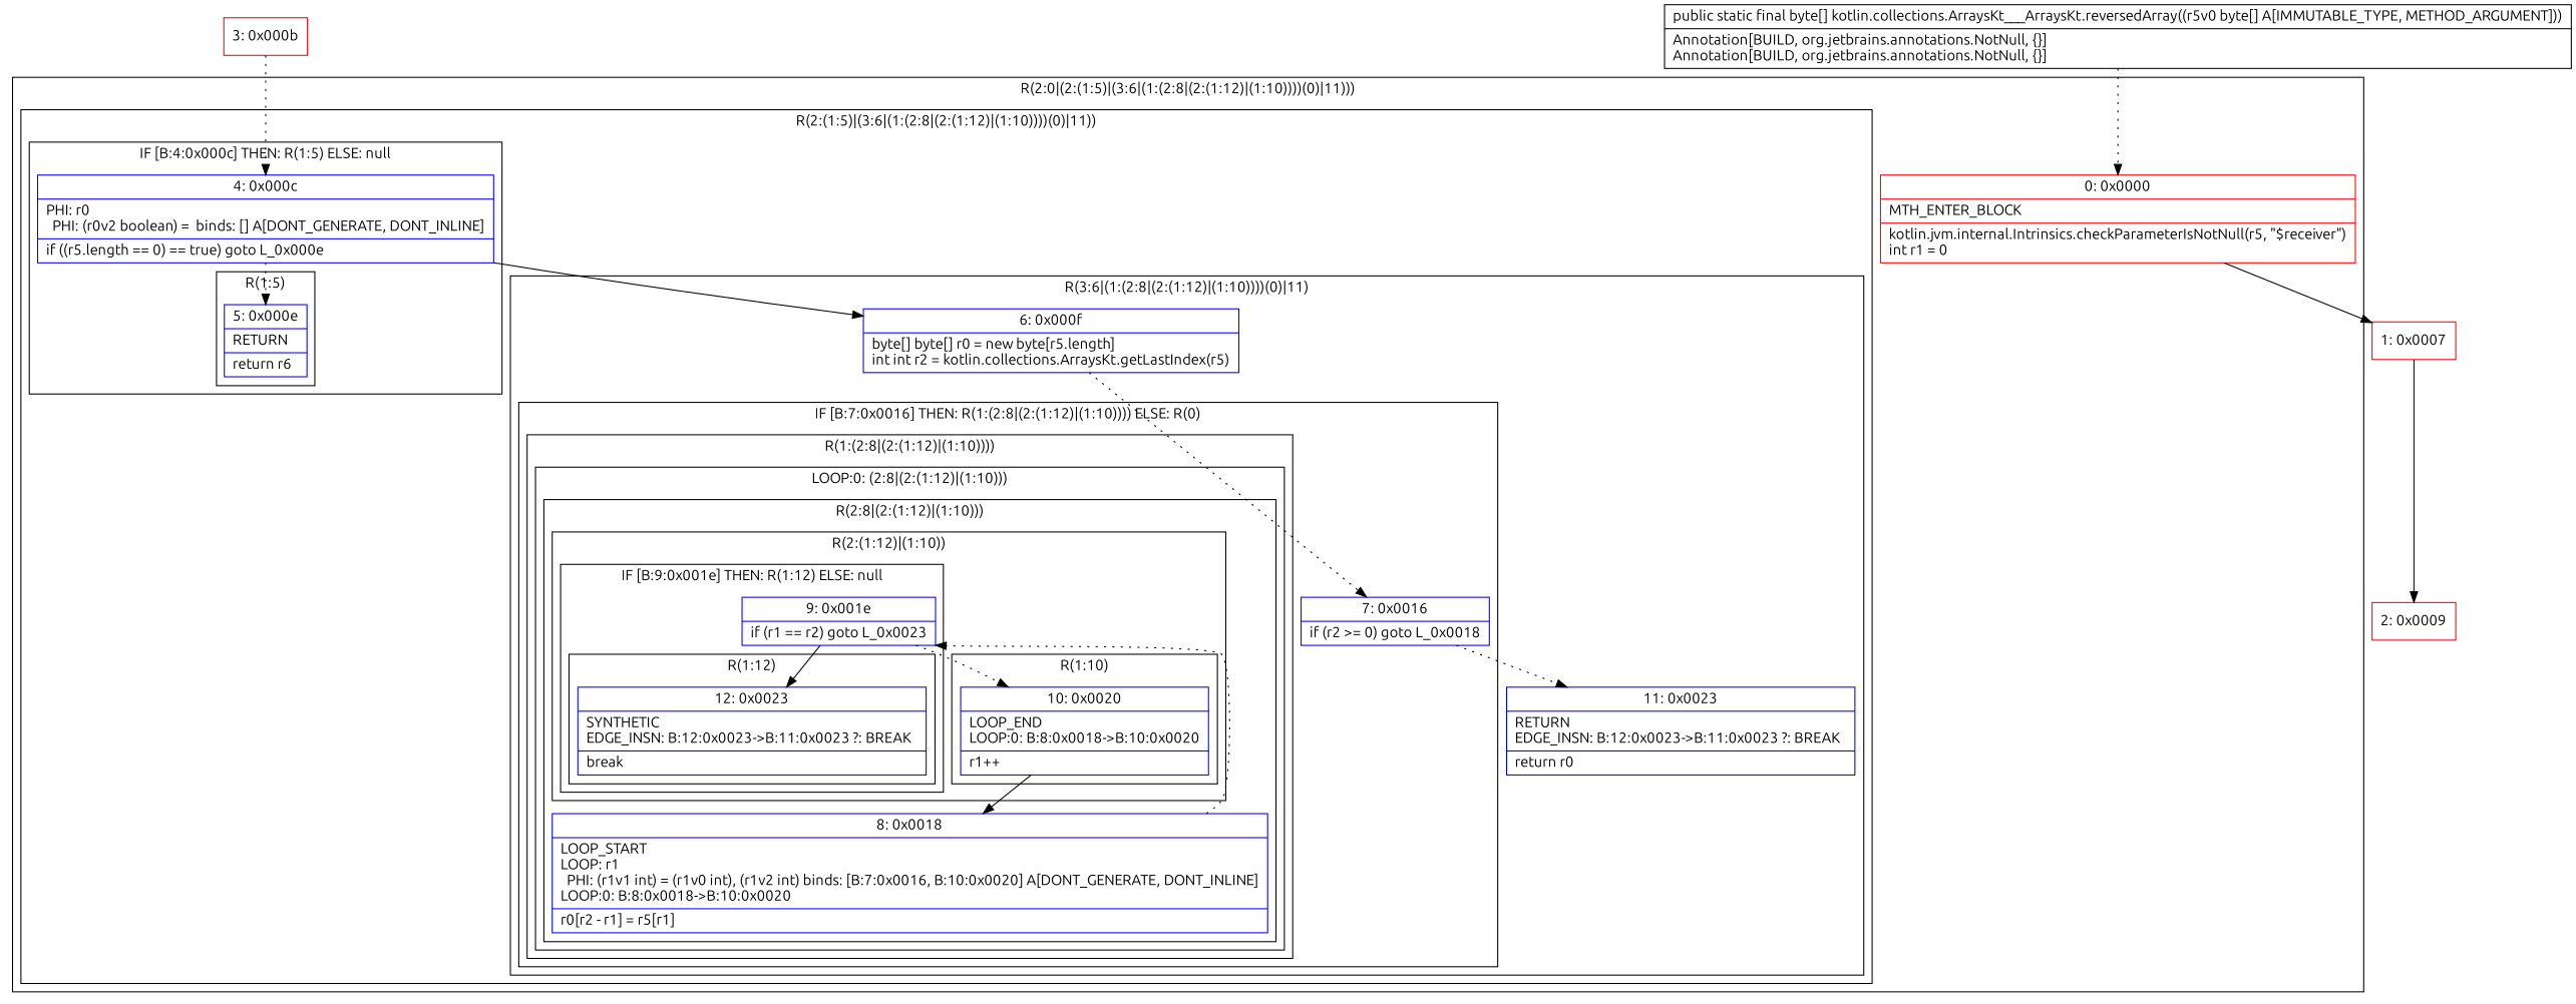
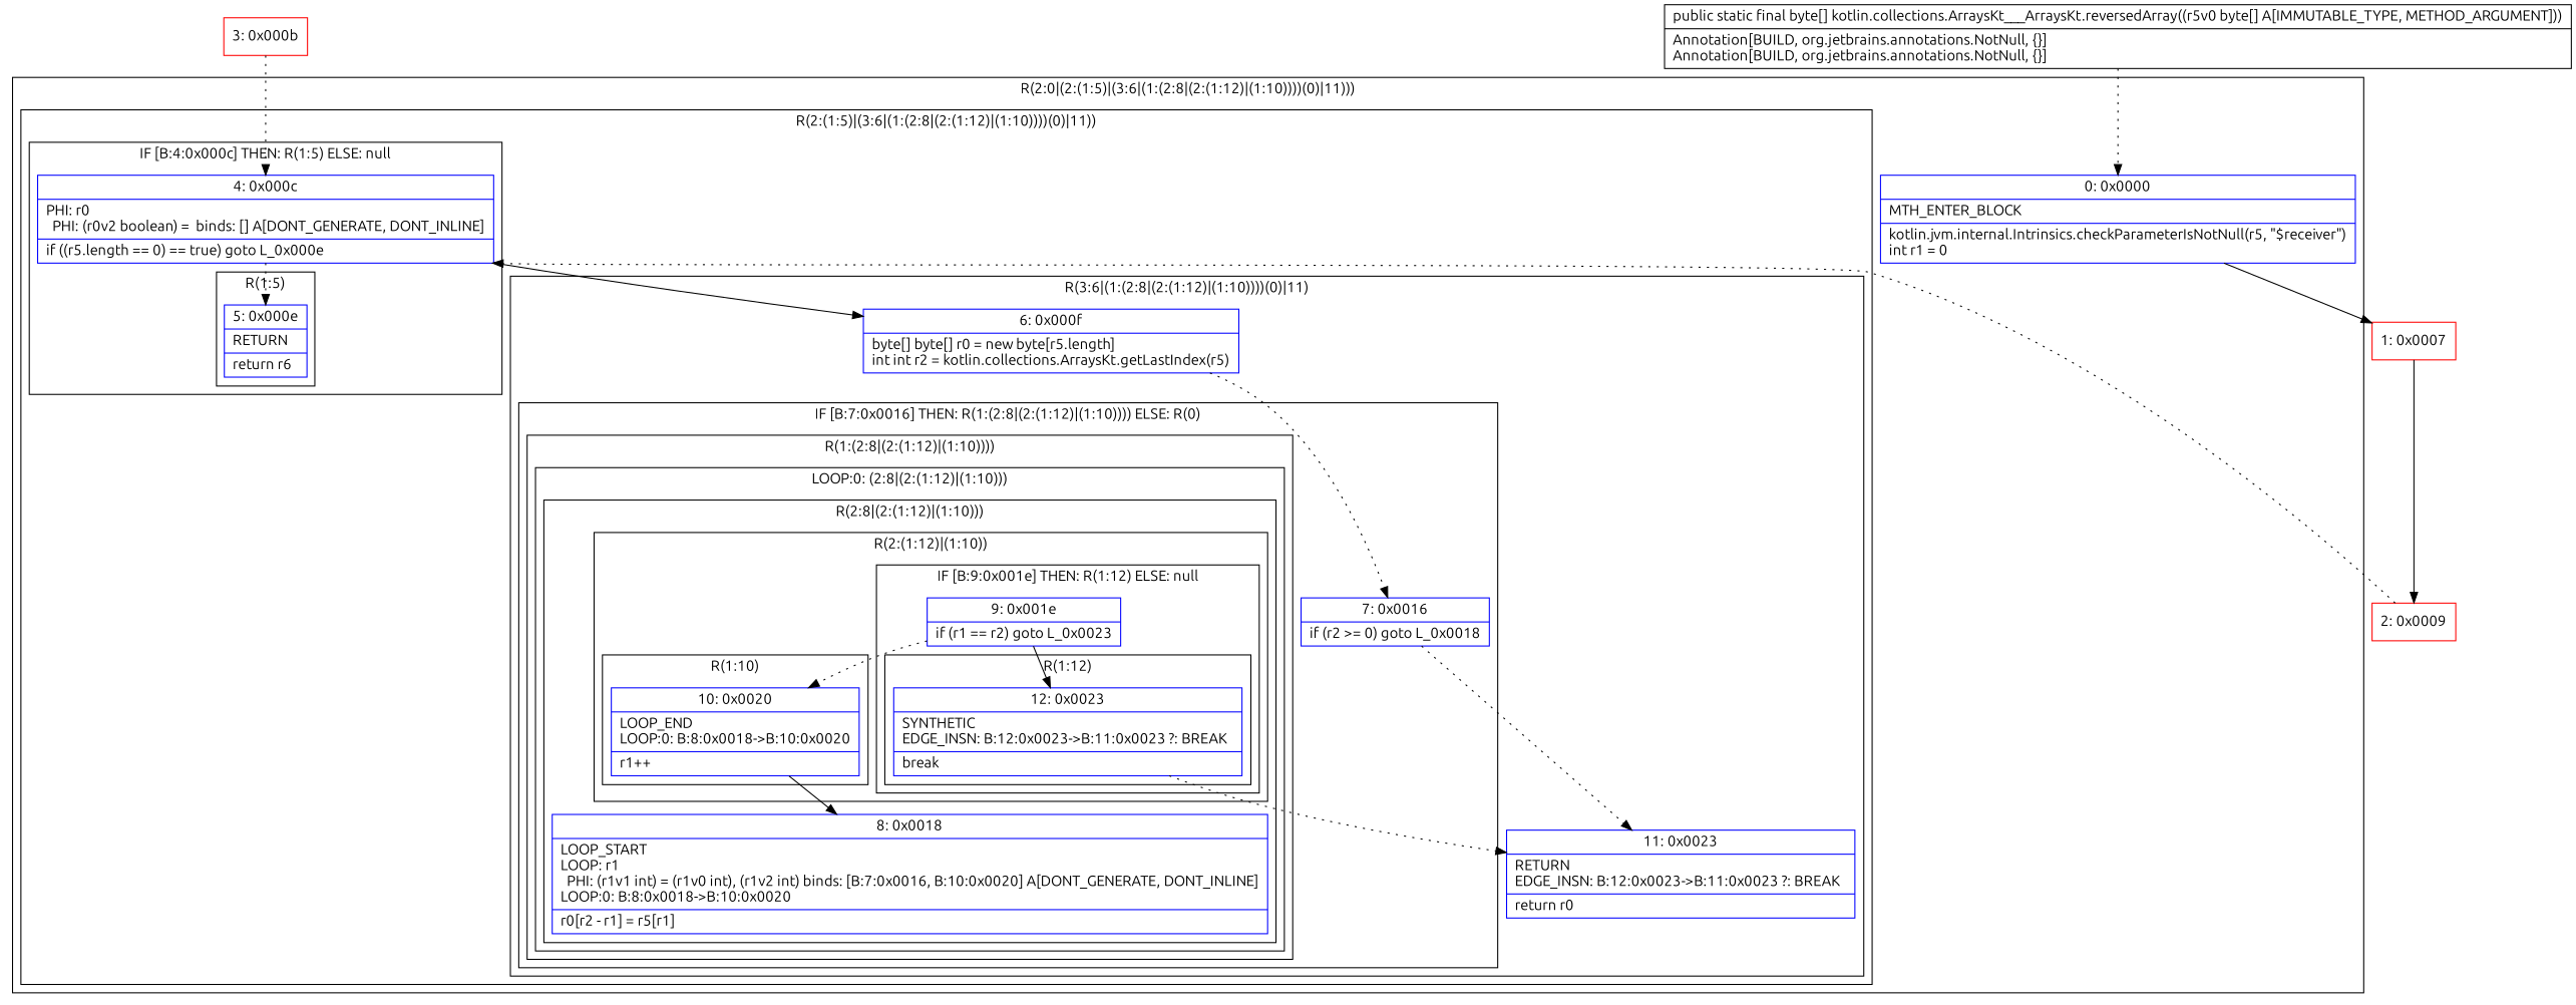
  digraph {
    fontname=Ubuntu
    node [color=blue fontname=Ubuntu shape=record]
    edge [fontname=Ubuntu style=dotted]
    n1 [label="{5\:\ 0x000e|RETURN\l|return r6\l}"]
    n2 [label="{4\:\ 0x000c|PHI: r0 \l  PHI: (r0v2 boolean) =  binds: [] A[DONT_GENERATE, DONT_INLINE]\l|if ((r5.length == 0) == true) goto L_0x000e\l}"]
    n3 [label="{12\:\ 0x0023|SYNTHETIC\lEDGE_INSN: B:12:0x0023\-\>B:11:0x0023 ?: BREAK  \l|break\l}"]
    n4 [label="{9\:\ 0x001e|if (r1 == r2) goto L_0x0023\l}"]
    n5 [label="{10\:\ 0x0020|LOOP_END\lLOOP:0: B:8:0x0018\-\>B:10:0x0020\l|r1++\l}"]
    n6 [label="{8\:\ 0x0018|LOOP_START\lLOOP: r1 \l  PHI: (r1v1 int) = (r1v0 int), (r1v2 int) binds: [B:7:0x0016, B:10:0x0020] A[DONT_GENERATE, DONT_INLINE]\lLOOP:0: B:8:0x0018\-\>B:10:0x0020\l|r0[r2 \- r1] = r5[r1]\l}"]
    n7 [label="{7\:\ 0x0016|if (r2 \>= 0) goto L_0x0018\l}"]
    n8 [label="{6\:\ 0x000f|byte[] byte[] r0 = new byte[r5.length]\lint int r2 = kotlin.collections.ArraysKt.getLastIndex(r5)\l}"]
    n9 [label="{11\:\ 0x0023|RETURN\lEDGE_INSN: B:12:0x0023\-\>B:11:0x0023 ?: BREAK  \l|return r0\l}"]
-   n10 [color=red label="{0\:\ 0x0000|MTH_ENTER_BLOCK\l|kotlin.jvm.internal.Intrinsics.checkParameterIsNotNull(r5, \"$receiver\")\lint r1 = 0\l}"]
+   n10 [label="{0\:\ 0x0000|MTH_ENTER_BLOCK\l|kotlin.jvm.internal.Intrinsics.checkParameterIsNotNull(r5, \"$receiver\")\lint r1 = 0\l}"]
    n11 [color=red label="{1\:\ 0x0007}"]
    n12 [color=red label="{2\:\ 0x0009}"]
    n13 [color=red label="{3\:\ 0x000b}"]
    n14 [label="{public static final byte[] kotlin.collections.ArraysKt___ArraysKt.reversedArray((r5v0 byte[] A[IMMUTABLE_TYPE, METHOD_ARGUMENT]))  | Annotation[BUILD, org.jetbrains.annotations.NotNull, \{\}]\lAnnotation[BUILD, org.jetbrains.annotations.NotNull, \{\}]\l}" color=""]
    subgraph cluster_1 {
      label="R(2:0|(2:(1:5)|(3:6|(1:(2:8|(2:(1:12)|(1:10))))(0)|11)))"
      n10
      subgraph cluster_2 {
        label="R(2:(1:5)|(3:6|(1:(2:8|(2:(1:12)|(1:10))))(0)|11))"
        subgraph cluster_3 {
          label="IF [B:4:0x000c] THEN: R(1:5) ELSE: null"
          n2
          subgraph cluster_4 {
            label="R(1:5)"
            n1
          }
        }
        subgraph cluster_5 {
          label="R(3:6|(1:(2:8|(2:(1:12)|(1:10))))(0)|11)"
          n8
          n9
          subgraph cluster_6 {
            label="IF [B:7:0x0016] THEN: R(1:(2:8|(2:(1:12)|(1:10)))) ELSE: R(0)"
            n7
            subgraph cluster_7 {
              label="R(1:(2:8|(2:(1:12)|(1:10))))"
              subgraph cluster_8 {
                label="LOOP:0: (2:8|(2:(1:12)|(1:10)))"
                subgraph cluster_9 {
                  label="R(2:8|(2:(1:12)|(1:10)))"
                  n6
                  subgraph cluster_10 {
                    label="R(2:(1:12)|(1:10))"
                    subgraph cluster_11 {
                      label="IF [B:9:0x001e] THEN: R(1:12) ELSE: null"
                      n4
                      subgraph cluster_12 {
                        label="R(1:12)"
                        n3
                      }
                    }
                    subgraph cluster_13 {
                      label="R(1:10)"
                      n5
                    }
                  }
                }
              }
            }
            subgraph cluster_14 {
              label="R(0)"
            }
          }
        }
      }
    }
    n2 -> n1
    n2 -> n8 [style=solid]
+   n3 -> n9
    n4 -> n3 [style=solid]
    n4 -> n5
    n5 -> n6 [style=solid]
-   n6 -> n4
    n7 -> n9
    n8 -> n7
    n10 -> n11 [style=solid]
    n11 -> n12 [style=solid]
+   n12 -> n2
    n13 -> n2
    n14 -> n10
  }
